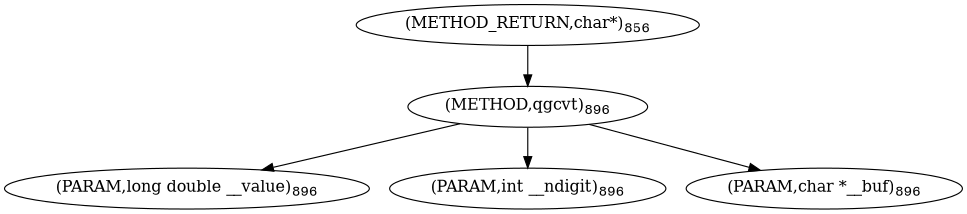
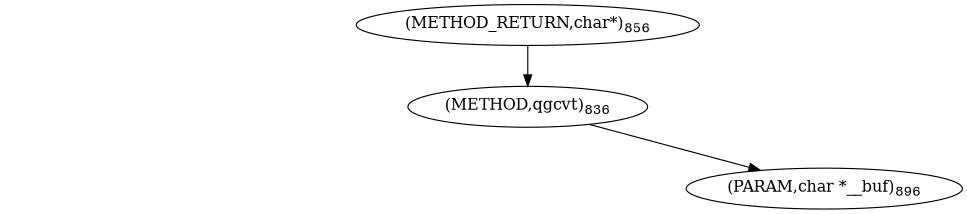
  digraph {
    fontname="DejaVu Serif"
    node [fontname="DejaVu Serif"]
    edge [fontname="DejaVu Serif"]
-   n1 [label=<(METHOD,qgcvt)<SUB>896</SUB>>]
-   n2 [label=<(PARAM,long double __value)<SUB>896</SUB>>]
-   n3 [label=<(PARAM,int __ndigit)<SUB>896</SUB>>]
+   n1 [label=<(METHOD,qgcvt)<SUB>836</SUB>>]
    n4 [label=<(PARAM,char *__buf)<SUB>896</SUB>>]
    n5 [label=<(METHOD_RETURN,char*)<SUB>856</SUB>>]
-   n1 -> n2
-   n1 -> n3
    n1 -> n4
    n5 -> n1
  }
